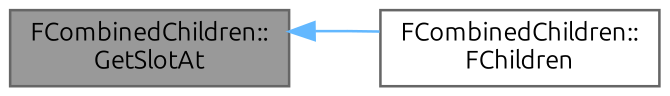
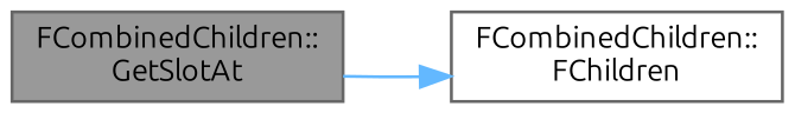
  digraph {
    rankdir=LR
    fontname=Ubuntu
    node [fontname=Ubuntu fontsize=10 shape=box style=filled]
    n1 [color=gray40 fillcolor=grey60 fontcolor=black height=0.2 label="FCombinedChildren::\lGetSlotAt" width=0.4]
    n2 [color=grey40 fillcolor=white height=0.2 label="FCombinedChildren::\lFChildren" width=0.4]
-   n2 -> n1 [color=steelblue1 fontname=Ubuntu fontsize=10 labelfontname=Helvetica labelfontsize=10 style=solid]
+   n1 -> n2 [color=steelblue1 fontname=Ubuntu fontsize=10 labelfontname=Helvetica labelfontsize=10 style=solid]
  }
